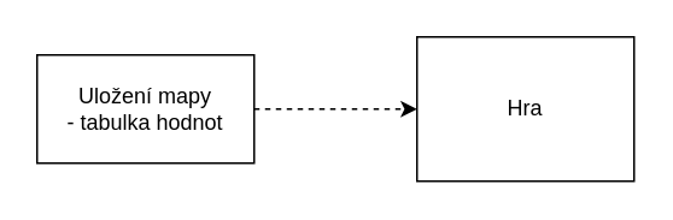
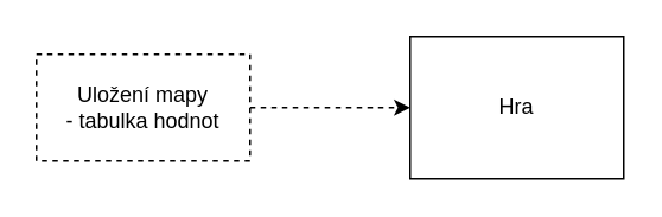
  <mxCell id="0" />
  <mxCell id="1" parent="0" />
  <mxCell id="2" value="Hra" style="rounded=0;whiteSpace=wrap;html=1;" vertex="1" parent="1"><mxGeometry x="230" y="20" width="120" height="80" as="geometry" /></mxCell>
  <mxCell id="3" value="" style="edgeStyle=orthogonalEdgeStyle;rounded=0;orthogonalLoop=1;jettySize=auto;html=1;dashed=1;" edge="1" parent="1" source="4" target="2"><mxGeometry relative="1" as="geometry" /></mxCell>
- <mxCell id="4" value="Uložení mapy&lt;br&gt;- tabulka hodnot" style="rounded=0;whiteSpace=wrap;html=1;" vertex="1" parent="1"><mxGeometry x="20" y="30" width="120" height="60" as="geometry" /></mxCell>
+ <mxCell id="4" value="Uložení mapy&lt;br&gt;- tabulka hodnot" style="rounded=0;whiteSpace=wrap;html=1;dashed=1;" vertex="1" parent="1"><mxGeometry x="20" y="30" width="120" height="60" as="geometry" /></mxCell>
